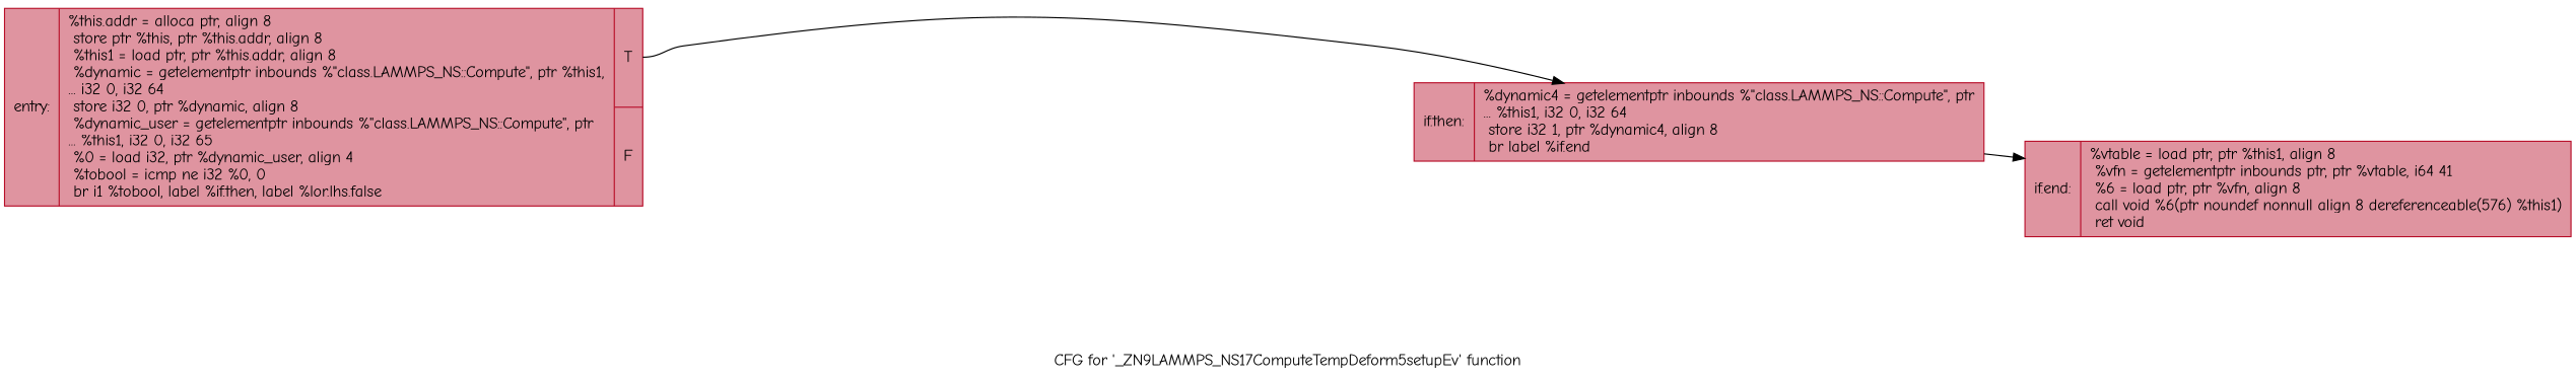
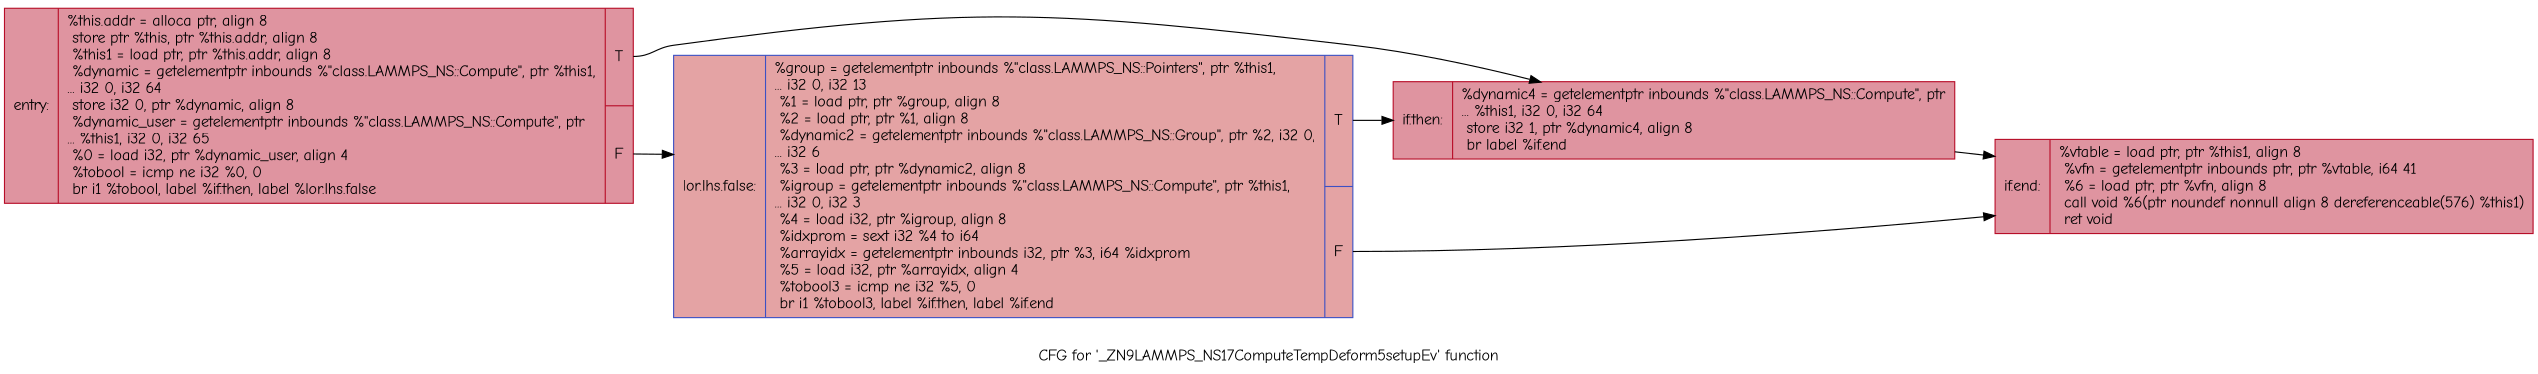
  digraph {
    label="CFG for '_ZN9LAMMPS_NS17ComputeTempDeform5setupEv' function"
    rankdir=LR
    fontname="Comic Neue"
    node [color="#b70d28ff" fillcolor="#b70d2870" fontname="Comic Neue" shape=record style=filled]
    edge [tailport=s0 fontname="Comic Neue"]
    n1 [label="{entry:\l|  %this.addr = alloca ptr, align 8\l  store ptr %this, ptr %this.addr, align 8\l  %this1 = load ptr, ptr %this.addr, align 8\l  %dynamic = getelementptr inbounds %\"class.LAMMPS_NS::Compute\", ptr %this1,\l... i32 0, i32 64\l  store i32 0, ptr %dynamic, align 8\l  %dynamic_user = getelementptr inbounds %\"class.LAMMPS_NS::Compute\", ptr\l... %this1, i32 0, i32 65\l  %0 = load i32, ptr %dynamic_user, align 4\l  %tobool = icmp ne i32 %0, 0\l  br i1 %tobool, label %if.then, label %lor.lhs.false\l|{<s0>T|<s1>F}}"]
    n2 [label="{if.then:\l|  %dynamic4 = getelementptr inbounds %\"class.LAMMPS_NS::Compute\", ptr\l... %this1, i32 0, i32 64\l  store i32 1, ptr %dynamic4, align 8\l  br label %if.end\l}"]
+   n3 [color="#3d50c3ff" fillcolor="#c32e3170" label="{lor.lhs.false:\l|  %group = getelementptr inbounds %\"class.LAMMPS_NS::Pointers\", ptr %this1,\l... i32 0, i32 13\l  %1 = load ptr, ptr %group, align 8\l  %2 = load ptr, ptr %1, align 8\l  %dynamic2 = getelementptr inbounds %\"class.LAMMPS_NS::Group\", ptr %2, i32 0,\l... i32 6\l  %3 = load ptr, ptr %dynamic2, align 8\l  %igroup = getelementptr inbounds %\"class.LAMMPS_NS::Compute\", ptr %this1,\l... i32 0, i32 3\l  %4 = load i32, ptr %igroup, align 8\l  %idxprom = sext i32 %4 to i64\l  %arrayidx = getelementptr inbounds i32, ptr %3, i64 %idxprom\l  %5 = load i32, ptr %arrayidx, align 4\l  %tobool3 = icmp ne i32 %5, 0\l  br i1 %tobool3, label %if.then, label %if.end\l|{<s0>T|<s1>F}}"]
    n4 [label="{if.end:\l|  %vtable = load ptr, ptr %this1, align 8\l  %vfn = getelementptr inbounds ptr, ptr %vtable, i64 41\l  %6 = load ptr, ptr %vfn, align 8\l  call void %6(ptr noundef nonnull align 8 dereferenceable(576) %this1)\l  ret void\l}"]
    n1 -> n2
+   n1 -> n3 [tailport=s1]
    n2 -> n4 [tailport=""]
+   n3 -> n2
+   n3 -> n4 [tailport=s1]
  }
